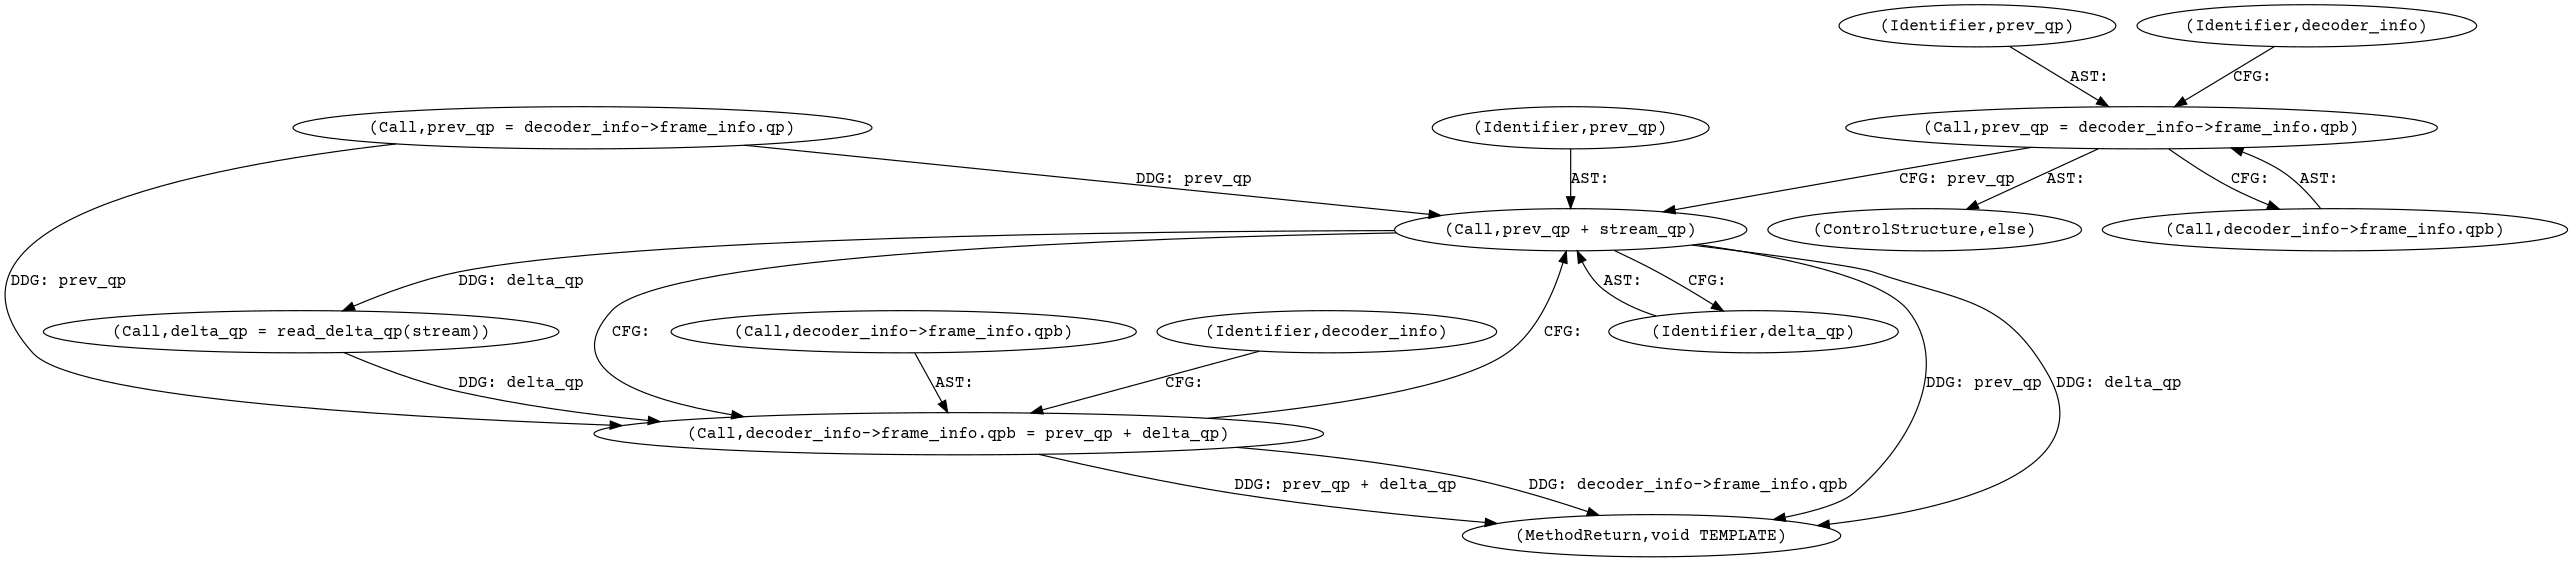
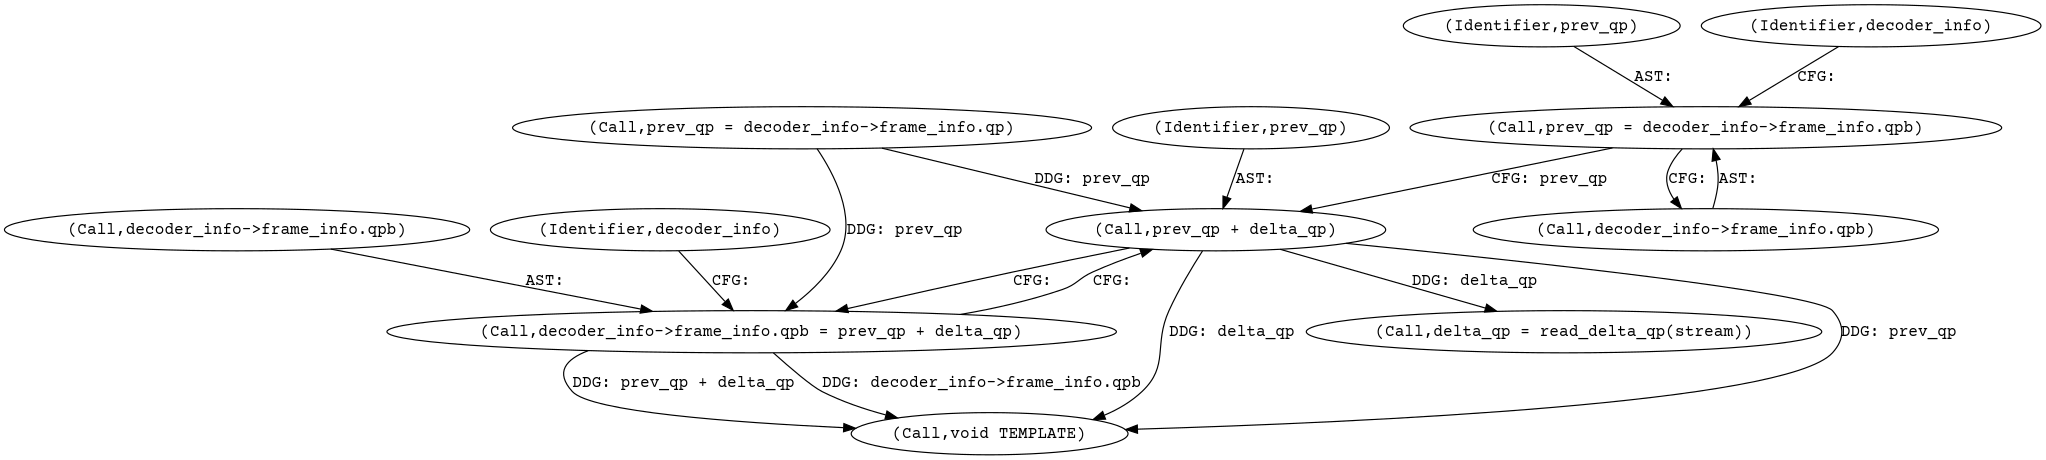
  digraph {
    fontname="Courier Prime"
    node [fontname="Courier Prime"]
    edge [fontname="Courier Prime"]
    n1 [label="(Call,prev_qp = decoder_info->frame_info.qpb)"]
-   n2 [label="(Call,prev_qp + stream_qp)"]
-   n3 [label="(ControlStructure,else)"]
+   n2 [label="(Call,prev_qp + delta_qp)"]
    n4 [label="(Call,decoder_info->frame_info.qpb)"]
    n5 [label="(Call,decoder_info->frame_info.qpb = prev_qp + delta_qp)"]
-   n6 [label="(MethodReturn,void TEMPLATE)"]
-   n7 [label="(Identifier,delta_qp)"]
+   n6 [label="(Call,void TEMPLATE)"]
    n8 [label="(Call,delta_qp = read_delta_qp(stream))"]
    n9 [label="(Call,decoder_info->frame_info.qpb)"]
    n10 [label="(Identifier,prev_qp)"]
    n11 [label="(Identifier,decoder_info)"]
    n12 [label="(Identifier,prev_qp)"]
    n13 [label="(Call,prev_qp = decoder_info->frame_info.qp)"]
    n14 [label="(Identifier,decoder_info)"]
    n1 -> n2 [label="CFG: prev_qp"]
-   n1 -> n3 [label="AST: "]
    n1 -> n4 [label="CFG: "]
    n2 -> n5 [label="CFG: "]
    n2 -> n6 [label="DDG: prev_qp"]
    n2 -> n6 [label="DDG: delta_qp"]
-   n2 -> n7 [label="CFG: "]
    n2 -> n8 [label="DDG: delta_qp"]
    n4 -> n1 [label="AST: "]
    n5 -> n2 [label="CFG: "]
    n5 -> n6 [label="DDG: prev_qp + delta_qp"]
    n5 -> n6 [label="DDG: decoder_info->frame_info.qpb"]
-   n7 -> n2 [label="AST: "]
-   n8 -> n5 [label="DDG: delta_qp"]
    n9 -> n5 [label="AST: "]
    n10 -> n1 [label="AST: "]
    n11 -> n5 [label="CFG: "]
    n12 -> n2 [label="AST: "]
    n13 -> n2 [label="DDG: prev_qp"]
    n13 -> n5 [label="DDG: prev_qp"]
    n14 -> n1 [label="CFG: "]
  }
